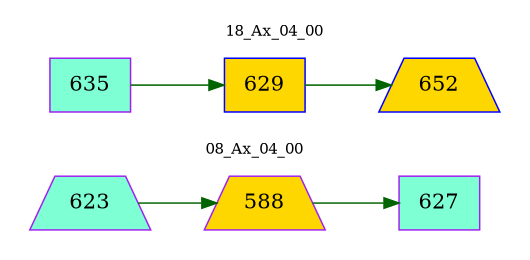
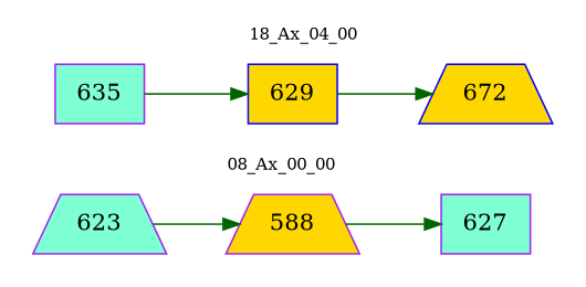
  digraph {
    rankdir=LR
    node [color=purple fillcolor=aquamarine shape=trapezium style=filled]
    edge [color=darkgreen]
    n1 [label=623]
    n2 [fillcolor=gold label=588]
    n3 [label=627 shape=box]
    n4 [label=635 shape=box]
    n5 [color=blue fillcolor=gold label=629 shape=box]
-   n6 [color=blue fillcolor=gold label=652]
+   n6 [color=blue fillcolor=gold label=672]
    subgraph cluster_1 {
      color=white
      fontsize=10
-     label="08_Ax_04_00"
+     label="08_Ax_00_00"
      n1
      n2
      n3
    }
    subgraph cluster_2 {
      color=white
      fontsize=10
      label="18_Ax_04_00"
      n4
      n5
      n6
    }
    n1 -> n2
    n2 -> n3
    n4 -> n5
    n5 -> n6
  }
